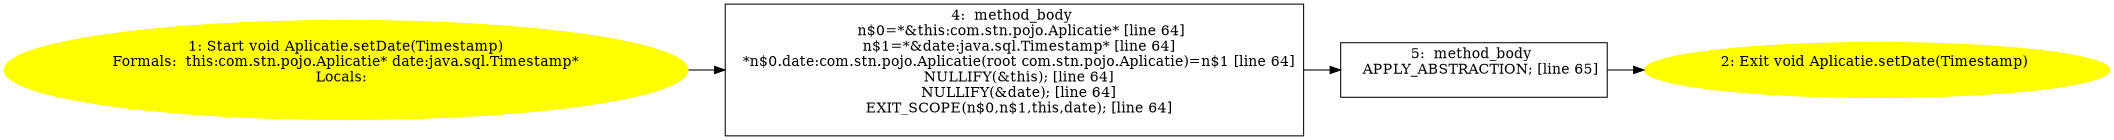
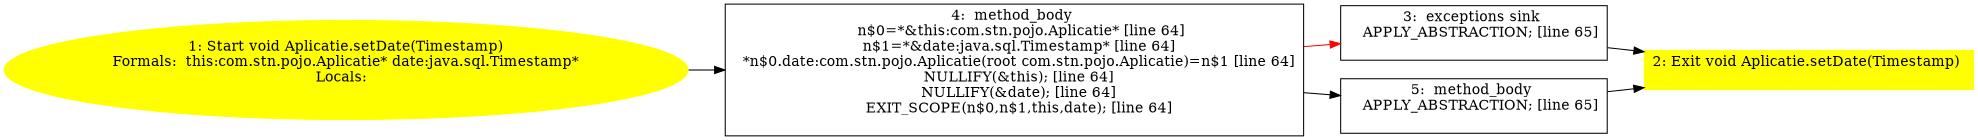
  digraph {
    rankdir=LR
    node [shape=box]
    n1 [color=yellow label="1: Start void Aplicatie.setDate(Timestamp)\nFormals:  this:com.stn.pojo.Aplicatie* date:java.sql.Timestamp*\nLocals:  \n  " style=filled shape=""]
    n2 [label="4:  method_body \n   n$0=*&this:com.stn.pojo.Aplicatie* [line 64]\n  n$1=*&date:java.sql.Timestamp* [line 64]\n  *n$0.date:com.stn.pojo.Aplicatie(root com.stn.pojo.Aplicatie)=n$1 [line 64]\n  NULLIFY(&this); [line 64]\n  NULLIFY(&date); [line 64]\n  EXIT_SCOPE(n$0,n$1,this,date); [line 64]\n "]
+   n3 [label="3:  exceptions sink \n   APPLY_ABSTRACTION; [line 65]\n "]
    n4 [label="5:  method_body \n   APPLY_ABSTRACTION; [line 65]\n "]
-   n5 [color=yellow label="2: Exit void Aplicatie.setDate(Timestamp) \n  " style=filled shape=""]
+   n5 [color=yellow label="2: Exit void Aplicatie.setDate(Timestamp) \n  " style=filled]
    n1 -> n2
+   n2 -> n3 [color=red]
    n2 -> n4
+   n3 -> n5
    n4 -> n5
  }
